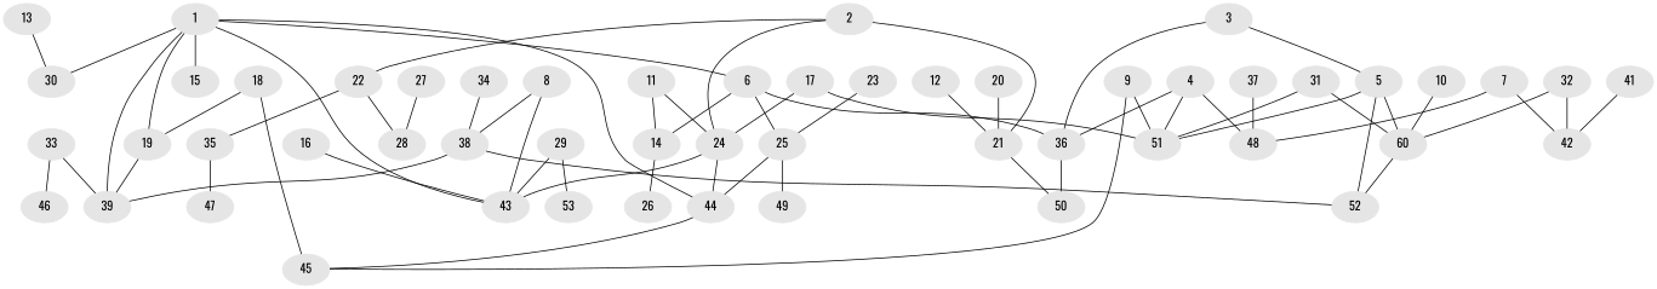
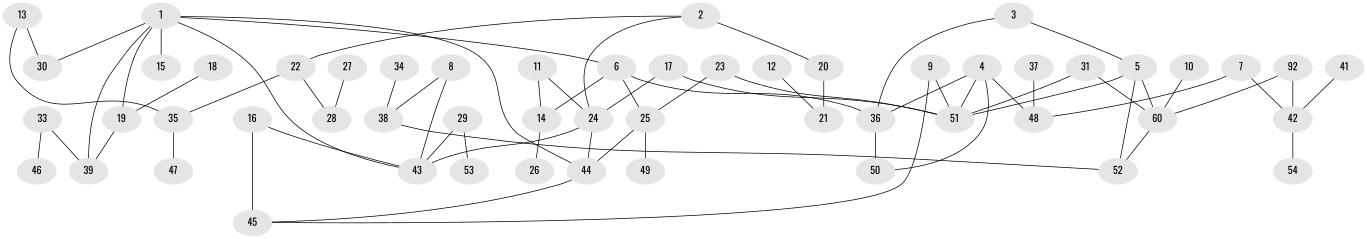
  graph {
    fontname=Oswald
    node [color=gray90 fontname=Oswald style=filled]
    edge [fontname=Oswald weight=1.0]
    1
    6
    15
    19
    30
    39
    43
    44
    36
    14
    25
    45
    2
    21
    22
    24
    50
    28
    35
    3
    5
    51
    n23 [label=60]
    52
    4
    48
    26
    49
    7
    42
+   54
    8
    38
    9
    10
    11
    12
    13
    47
    16
    17
    18
    20
    23
    27
    29
    53
    31
-   32
+   32 [label=92]
    33
    46
    34
    37
    41
    1 -- 6
    1 -- 15
    1 -- 19
    1 -- 30
    1 -- 39
    1 -- 43
    1 -- 44
    6 -- 36
    6 -- 14
    6 -- 25
    19 -- 39
    44 -- 45 [weight=2.0]
    36 -- 50
    14 -- 26
    25 -- 44
    25 -- 49
-   2 -- 21
+   2 -- 20
    2 -- 22
    2 -- 24
-   21 -- 50
+   4 -- 50
    22 -- 28
    22 -- 35
    24 -- 43
    24 -- 44
    35 -- 47
    3 -- 36
    3 -- 5
    5 -- 51
    5 -- n23
    5 -- 52
    n23 -- 52
    4 -- 36
    4 -- 51
    4 -- 48
    7 -- 48
    7 -- 42
+   42 -- 54
    8 -- 43
    8 -- 38
-   38 -- 39
    38 -- 52
    9 -- 45
    9 -- 51
    10 -- n23
    11 -- 14
    11 -- 24
    12 -- 21
    13 -- 30
+   13 -- 35
    16 -- 43
    17 -- 24
    17 -- 51
    18 -- 19
-   18 -- 45 [weight=2.0]
+   16 -- 45 [weight=2.0]
    20 -- 21
    23 -- 25
+   23 -- 51
    27 -- 28
    29 -- 43
    29 -- 53
    31 -- 51
    31 -- n23
    32 -- n23
    32 -- 42
    33 -- 39 [weight=2.0]
    33 -- 46
    34 -- 38
    37 -- 48
    41 -- 42
  }
